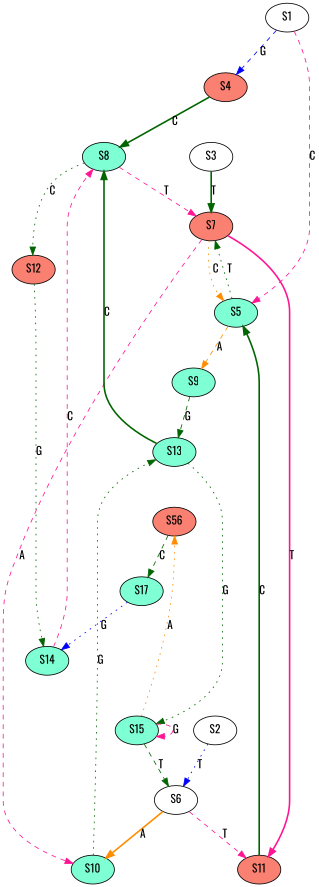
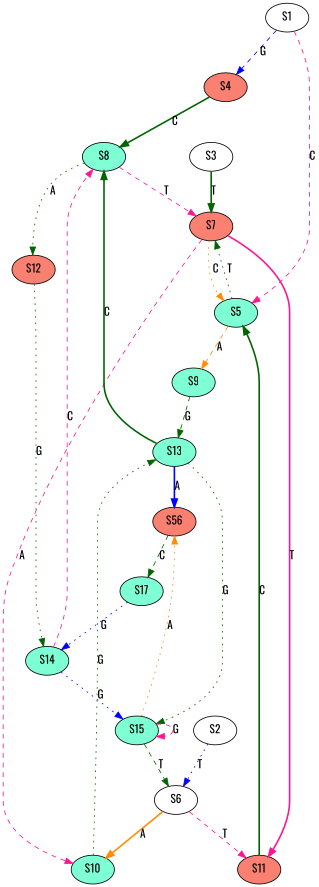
  strict digraph {
    fontname=Oswald
    node [fillcolor=aquamarine fontname=Oswald style=filled]
    edge [color=darkgreen fontname=Oswald style=dashed]
    S1 [fillcolor=white]
    S4 [fillcolor=salmon]
    S5
    S2 [fillcolor=white]
    S6 [fillcolor=white]
    S3 [fillcolor=white]
    S7 [fillcolor=salmon]
    S8
    S9
    S10
    S11 [fillcolor=salmon]
    S12 [fillcolor=salmon]
    S13
    S14
    S15
    n16 [fillcolor=salmon label=S56]
    S17
    S1 -> S4 [color=blue label=G]
    S1 -> S5 [color=deeppink label=C]
    S4 -> S8 [label=C style=bold]
    S5 -> S7 [label=T style=dotted]
    S5 -> S9 [color=darkorange label=A]
    S2 -> S6 [color=blue label=T style=dotted]
    S6 -> S10 [color=darkorange label=A style=bold]
    S6 -> S11 [color=deeppink label=T]
    S3 -> S7 [label=T style=bold]
    S7 -> S5 [color=darkorange label=C style=dotted]
    S7 -> S10 [color=deeppink label=A]
    S7 -> S11 [color=deeppink label=T style=bold]
    S8 -> S7 [color=deeppink label=T]
-   S8 -> S12 [label=C style=dotted]
+   S8 -> S12 [label=A style=dotted]
    S9 -> S13 [label=G]
    S10 -> S13 [label=G style=dotted]
    S11 -> S5 [label=C style=bold]
    S12 -> S14 [label=G style=dotted]
    S13 -> S8 [label=C style=bold]
    S13 -> S15 [label=G style=dotted]
+   S13 -> n16 [color=blue label=A style=bold]
    S14 -> S8 [color=deeppink label=C]
+   S14 -> S15 [color=blue label=G style=dotted]
    S15 -> S6 [label=T]
    S15 -> S15 [color=deeppink label=G]
    S15 -> n16 [color=darkorange label=A style=dotted]
    n16 -> S17 [label=C]
    S17 -> S14 [color=blue label=G style=dotted]
  }
